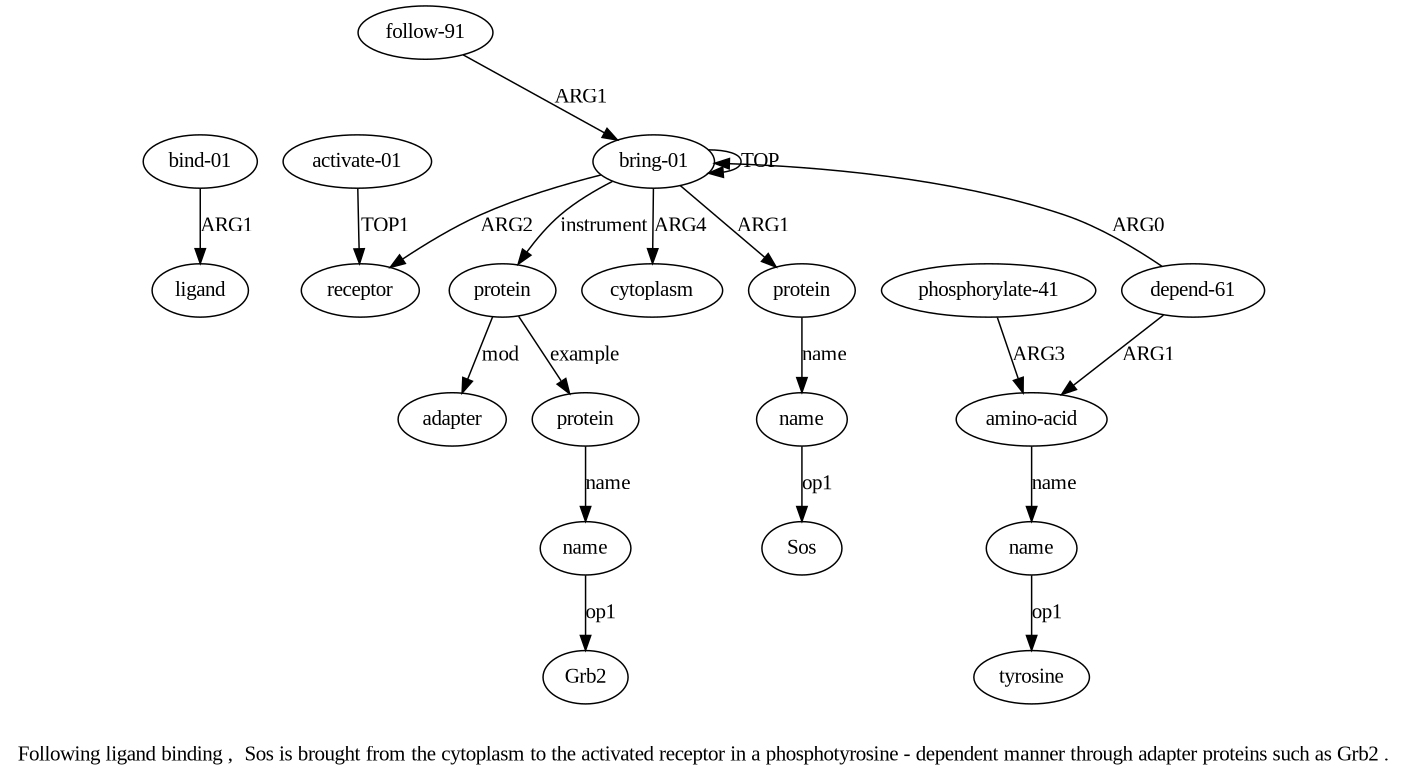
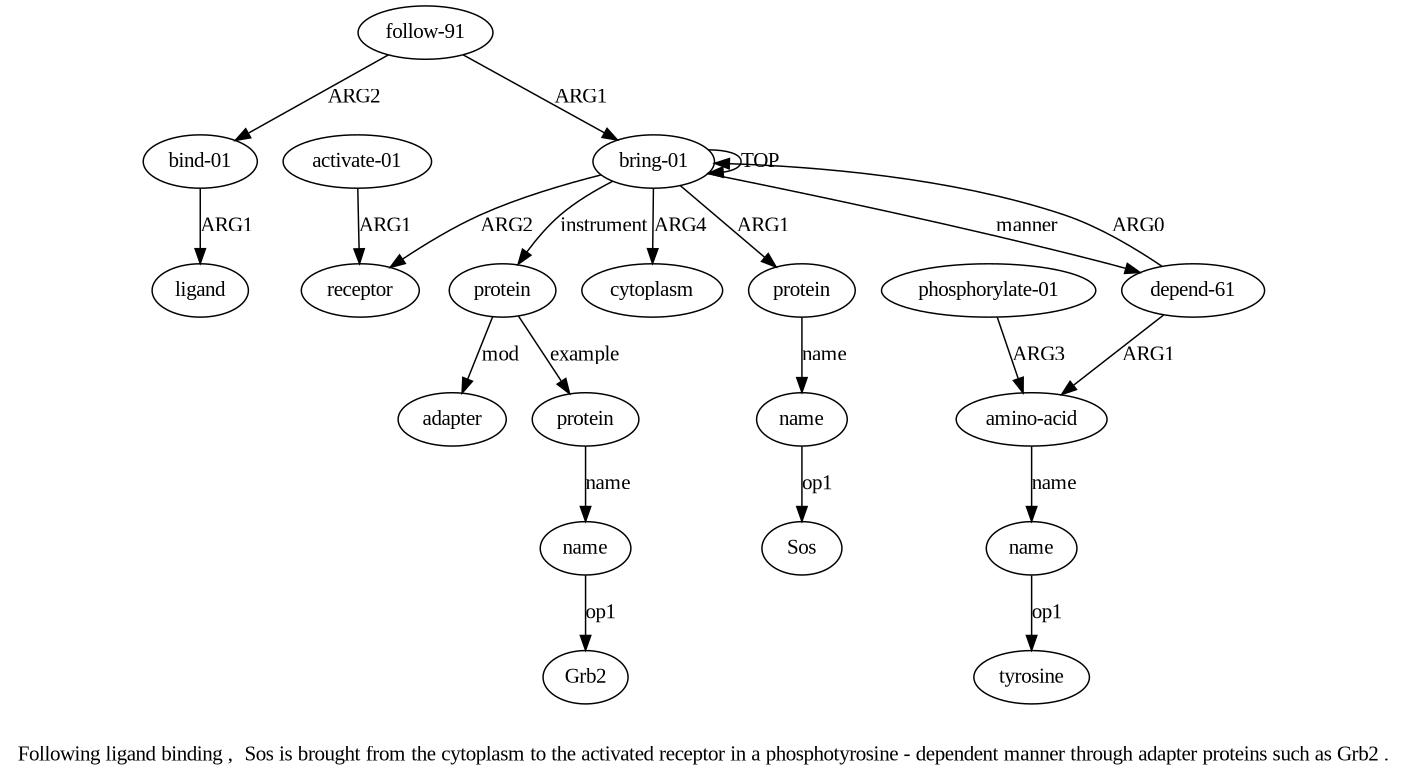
  digraph {
    fontname="Liberation Serif"
    label="Following ligand binding ,  Sos is brought from the cytoplasm to the activated receptor in a phosphotyrosine - dependent manner through adapter proteins such as Grb2 ."
    node [color=black fontname="Liberation Serif" gold_ind=-1 gold_label=protein test_ind=-1 test_label=protein]
    edge [color=black fontname="Liberation Serif" gold_label=ARG1 test_label=ARG1]
    n1 [gold_ind=15 gold_label="bind-01" label="bind-01" test_ind=15 test_label="bind-01"]
    n2 [gold_ind=16 gold_label=ligand label=ligand test_ind=16 test_label=ligand]
    n3 [gold_ind=14 gold_label="follow-01" label="follow-91" test_ind=14 test_label="follow-01"]
    n4 [gold_ind=0 gold_label="bring-01" label="bring-01" test_ind=0 test_label="bring-01"]
    n5 [gold_ind=10 label=protein test_ind=10]
    n6 [gold_ind=1 label=protein test_ind=1]
    n7 [gold_ind=3 gold_label=receptor label=receptor test_ind=3 test_label=receptor]
    n8 [gold_ind=5 gold_label=cytoplasm label=cytoplasm test_ind=5 test_label=cytoplasm]
    n9 [gold_ind=6 gold_label="depend-01" label="depend-61" test_ind=6 test_label="depend-01"]
    n10 [gold_ind=11 label=protein test_ind=11]
    n11 [gold_ind=13 gold_label=adapter label=adapter test_ind=13 test_label=adapter]
    n12 [gold_ind=2 gold_label=name label=name test_ind=2 test_label=name]
    n13 [gold_ind=7 gold_label="amino-acid" label="amino-acid" test_ind=7 test_label="amino-acid"]
    n14 [gold_label=Grb2 label=Grb2 test_label=Grb2]
    n15 [gold_ind=12 gold_label=name label=name test_ind=12 test_label=name]
    n16 [gold_label=Sos label=Sos test_label=Sos]
    n17 [gold_ind=8 gold_label=name label=name test_ind=8 test_label=name]
    n18 [gold_ind=4 gold_label="activate-01" label="activate-01" test_ind=4 test_label="activate-01"]
    n19 [gold_label=tyrosine label=tyrosine test_label=tyrosine]
-   n20 [gold_ind=9 gold_label="phosphorylate-01" label="phosphorylate-41" test_ind=9 test_label="phosphorylate-01"]
+   n20 [gold_ind=9 gold_label="phosphorylate-01" label="phosphorylate-01" test_ind=9 test_label="phosphorylate-01"]
    n1 -> n2 [label=ARG1]
+   n3 -> n1 [gold_label=ARG2 label=ARG2 test_label=ARG2]
    n3 -> n4 [label=ARG1]
    n4 -> n4 [gold_label=TOP label=TOP test_label=TOP]
    n4 -> n5 [gold_label=instrument label=instrument test_label=instrument]
    n4 -> n6 [label=ARG1]
    n4 -> n7 [gold_label=ARG2 label=ARG2 test_label=ARG2]
    n4 -> n8 [gold_label=ARG4 label=ARG4 test_label=ARG4]
+   n4 -> n9 [gold_label=manner label=manner test_label=manner]
    n5 -> n10 [gold_label=example label=example test_label=example]
    n5 -> n11 [gold_label=mod label=mod test_label=mod]
    n6 -> n12 [gold_label=name label=name test_label=name]
    n9 -> n4 [gold_label=ARG0 label=ARG0 test_label=ARG0]
    n9 -> n13 [label=ARG1]
    n10 -> n15 [gold_label=name label=name test_label=name]
    n12 -> n16 [gold_label=op1 label=op1 test_label=op1]
    n13 -> n17 [gold_label=name label=name test_label=name]
    n15 -> n14 [gold_label=op1 label=op1 test_label=op1]
    n17 -> n19 [gold_label=op1 label=op1 test_label=op1]
-   n18 -> n7 [label=TOP1]
+   n18 -> n7 [label=ARG1]
    n20 -> n13 [gold_label=ARG3 label=ARG3 test_label=ARG3]
  }
